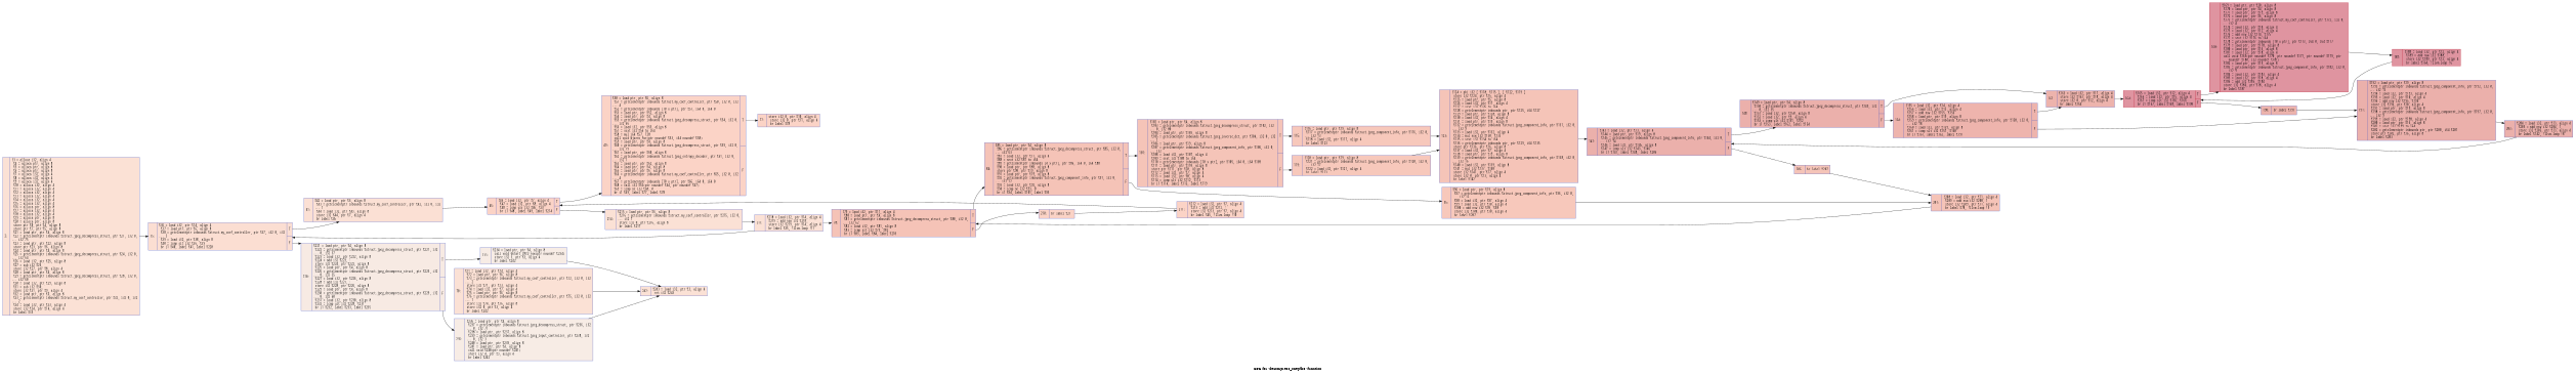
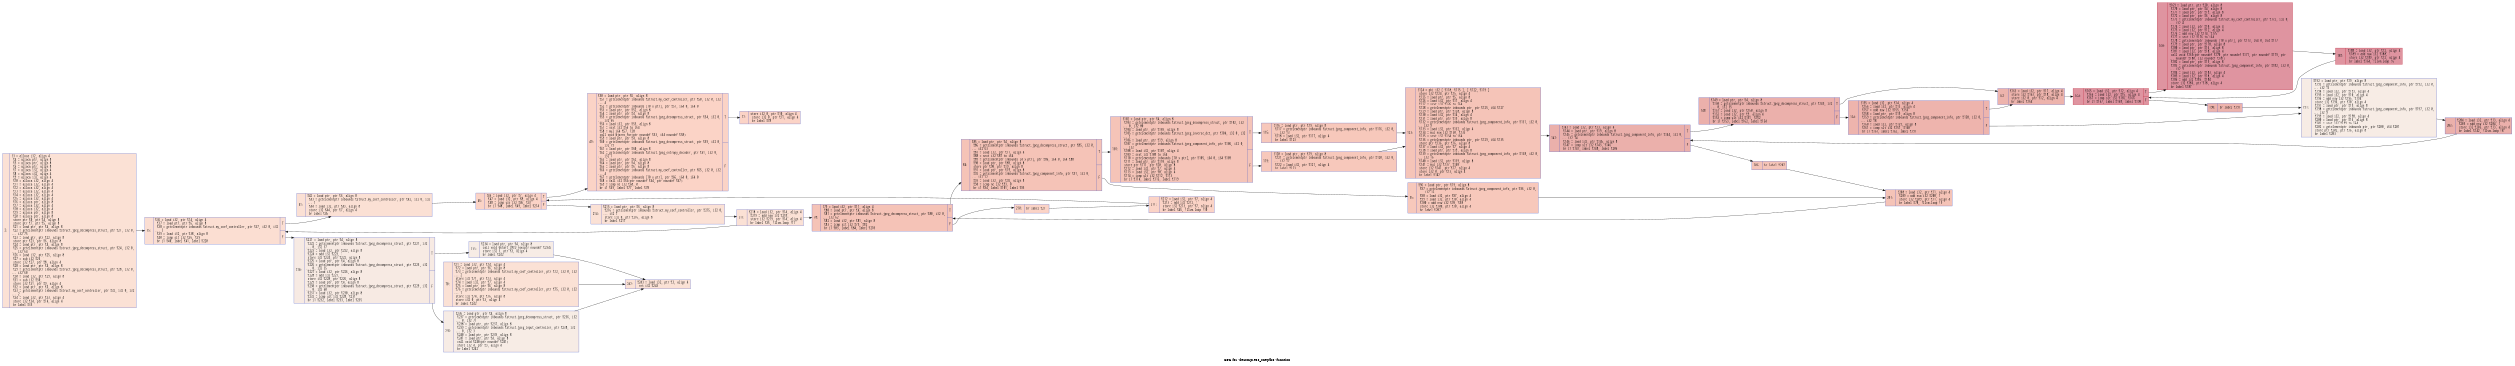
  digraph {
    label="CFG for 'decompress_onepass' function"
    rankdir=LR
    node [color="#3d50c3ff" fillcolor="#f7bca170" fontname=Courier shape=record style=filled]
    n1 [label="{2:\l|  %3 = alloca i32, align 4\l  %4 = alloca ptr, align 8\l  %5 = alloca ptr, align 8\l  %6 = alloca ptr, align 8\l  %7 = alloca i32, align 4\l  %8 = alloca i32, align 4\l  %9 = alloca i32, align 4\l  %10 = alloca i32, align 4\l  %11 = alloca i32, align 4\l  %12 = alloca i32, align 4\l  %13 = alloca i32, align 4\l  %14 = alloca i32, align 4\l  %15 = alloca i32, align 4\l  %16 = alloca ptr, align 8\l  %17 = alloca i32, align 4\l  %18 = alloca i32, align 4\l  %19 = alloca ptr, align 8\l  %20 = alloca ptr, align 8\l  store ptr %0, ptr %4, align 8\l  store ptr %1, ptr %5, align 8\l  %21 = load ptr, ptr %4, align 8\l  %22 = getelementptr inbounds %struct.jpeg_decompress_struct, ptr %21, i32 0,\l... i32 75\l  %23 = load ptr, ptr %22, align 8\l  store ptr %23, ptr %6, align 8\l  %24 = load ptr, ptr %4, align 8\l  %25 = getelementptr inbounds %struct.jpeg_decompress_struct, ptr %24, i32 0,\l... i32 64\l  %26 = load i32, ptr %25, align 8\l  %27 = sub i32 %26, 1\l  store i32 %27, ptr %8, align 4\l  %28 = load ptr, ptr %4, align 8\l  %29 = getelementptr inbounds %struct.jpeg_decompress_struct, ptr %28, i32 0,\l... i32 60\l  %30 = load i32, ptr %29, align 8\l  %31 = sub i32 %30, 1\l  store i32 %31, ptr %9, align 4\l  %32 = load ptr, ptr %6, align 8\l  %33 = getelementptr inbounds %struct.my_coef_controller, ptr %32, i32 0, i32\l... 2\l  %34 = load i32, ptr %33, align 4\l  store i32 %34, ptr %14, align 4\l  br label %35\l}"]
    n2 [fillcolor="#f7b59970" label="{35:\l|  %36 = load i32, ptr %14, align 4\l  %37 = load ptr, ptr %6, align 8\l  %38 = getelementptr inbounds %struct.my_coef_controller, ptr %37, i32 0, i32\l... 3\l  %39 = load i32, ptr %38, align 8\l  %40 = icmp slt i32 %36, %39\l  br i1 %40, label %41, label %220\l|{<s0>T|<s1>F}}"]
    n3 [fillcolor="#f7b99e70" label="{41:\l|  %42 = load ptr, ptr %6, align 8\l  %43 = getelementptr inbounds %struct.my_coef_controller, ptr %42, i32 0, i32\l... 1\l  %44 = load i32, ptr %43, align 8\l  store i32 %44, ptr %7, align 4\l  br label %45\l}"]
    n4 [fillcolor="#eed0c070" label="{220:\l|  %221 = load ptr, ptr %4, align 8\l  %222 = getelementptr inbounds %struct.jpeg_decompress_struct, ptr %221, i32\l... 0, i32 37\l  %223 = load i32, ptr %222, align 8\l  %224 = add i32 %223, 1\l  store i32 %224, ptr %222, align 8\l  %225 = load ptr, ptr %4, align 8\l  %226 = getelementptr inbounds %struct.jpeg_decompress_struct, ptr %225, i32\l... 0, i32 35\l  %227 = load i32, ptr %226, align 8\l  %228 = add i32 %227, 1\l  store i32 %228, ptr %226, align 8\l  %229 = load ptr, ptr %4, align 8\l  %230 = getelementptr inbounds %struct.jpeg_decompress_struct, ptr %229, i32\l... 0, i32 60\l  %231 = load i32, ptr %230, align 8\l  %232 = icmp ult i32 %228, %231\l  br i1 %232, label %233, label %235\l|{<s0>T|<s1>F}}"]
    n5 [fillcolor="#f59c7d70" label="{45:\l|  %46 = load i32, ptr %7, align 4\l  %47 = load i32, ptr %8, align 4\l  %48 = icmp ule i32 %46, %47\l  br i1 %48, label %49, label %214\l|{<s0>T|<s1>F}}"]
    n6 [fillcolor="#ecd3c570" label="{233:\l|  %234 = load ptr, ptr %4, align 8\l  call void @start_iMCU_row(ptr noundef %234)\l  store i32 3, ptr %3, align 4\l  br label %242\l}"]
    n7 [fillcolor="#ecd3c570" label="{235:\l|  %236 = load ptr, ptr %4, align 8\l  %237 = getelementptr inbounds %struct.jpeg_decompress_struct, ptr %236, i32\l... 0, i32 77\l  %238 = load ptr, ptr %237, align 8\l  %239 = getelementptr inbounds %struct.jpeg_input_controller, ptr %238, i32\l... 0, i32 3\l  %240 = load ptr, ptr %239, align 8\l  %241 = load ptr, ptr %4, align 8\l  call void %240(ptr noundef %241)\l  store i32 4, ptr %3, align 4\l  br label %242\l}"]
    n8 [fillcolor="#f59c7d70" label="{49:\l|  %50 = load ptr, ptr %6, align 8\l  %51 = getelementptr inbounds %struct.my_coef_controller, ptr %50, i32 0, i32\l... 4\l  %52 = getelementptr inbounds [10 x ptr], ptr %51, i64 0, i64 0\l  %53 = load ptr, ptr %52, align 8\l  %54 = load ptr, ptr %4, align 8\l  %55 = getelementptr inbounds %struct.jpeg_decompress_struct, ptr %54, i32 0,\l... i32 66\l  %56 = load i32, ptr %55, align 8\l  %57 = sext i32 %56 to i64\l  %58 = mul i64 %57, 128\l  call void @jzero_far(ptr noundef %53, i64 noundef %58)\l  %59 = load ptr, ptr %4, align 8\l  %60 = getelementptr inbounds %struct.jpeg_decompress_struct, ptr %59, i32 0,\l... i32 79\l  %61 = load ptr, ptr %60, align 8\l  %62 = getelementptr inbounds %struct.jpeg_entropy_decoder, ptr %61, i32 0,\l... i32 1\l  %63 = load ptr, ptr %62, align 8\l  %64 = load ptr, ptr %4, align 8\l  %65 = load ptr, ptr %6, align 8\l  %66 = getelementptr inbounds %struct.my_coef_controller, ptr %65, i32 0, i32\l... 4\l  %67 = getelementptr inbounds [10 x ptr], ptr %66, i64 0, i64 0\l  %68 = call i32 %63(ptr noundef %64, ptr noundef %67)\l  %69 = icmp ne i32 %68, 0\l  br i1 %69, label %77, label %70\l|{<s0>T|<s1>F}}"]
    n9 [label="{214:\l|  %215 = load ptr, ptr %6, align 8\l  %216 = getelementptr inbounds %struct.my_coef_controller, ptr %215, i32 0,\l... i32 1\l  store i32 0, ptr %216, align 8\l  br label %217\l}"]
    n10 [label="{242:\l|  %243 = load i32, ptr %3, align 4\l  ret i32 %243\l}"]
    n11 [fillcolor="#f59c7d70" label="{77:\l|  store i32 0, ptr %10, align 4\l  store i32 0, ptr %11, align 4\l  br label %78\l}"]
    n12 [label="{217:\l|  %218 = load i32, ptr %14, align 4\l  %219 = add nsw i32 %218, 1\l  store i32 %219, ptr %14, align 4\l  br label %35, !llvm.loop !11\l}"]
    n13 [label="{70:\l|  %71 = load i32, ptr %14, align 4\l  %72 = load ptr, ptr %6, align 8\l  %73 = getelementptr inbounds %struct.my_coef_controller, ptr %72, i32 0, i32\l... 2\l  store i32 %71, ptr %73, align 4\l  %74 = load i32, ptr %7, align 4\l  %75 = load ptr, ptr %6, align 8\l  %76 = getelementptr inbounds %struct.my_coef_controller, ptr %75, i32 0, i32\l... 1\l  store i32 %74, ptr %76, align 8\l  store i32 0, ptr %3, align 4\l  br label %242\l}"]
    n14 [fillcolor="#e8765c70" label="{78:\l|  %79 = load i32, ptr %11, align 4\l  %80 = load ptr, ptr %4, align 8\l  %81 = getelementptr inbounds %struct.jpeg_decompress_struct, ptr %80, i32 0,\l... i32 62\l  %82 = load i32, ptr %81, align 8\l  %83 = icmp slt i32 %79, %82\l  br i1 %83, label %84, label %210\l|{<s0>T|<s1>F}}"]
    n15 [fillcolor="#e8765c70" label="{84:\l|  %85 = load ptr, ptr %4, align 8\l  %86 = getelementptr inbounds %struct.jpeg_decompress_struct, ptr %85, i32 0,\l... i32 63\l  %87 = load i32, ptr %11, align 4\l  %88 = sext i32 %87 to i64\l  %89 = getelementptr inbounds [4 x ptr], ptr %86, i64 0, i64 %88\l  %90 = load ptr, ptr %89, align 8\l  store ptr %90, ptr %19, align 8\l  %91 = load ptr, ptr %19, align 8\l  %92 = getelementptr inbounds %struct.jpeg_component_info, ptr %91, i32 0,\l... i32 12\l  %93 = load i32, ptr %92, align 8\l  %94 = icmp ne i32 %93, 0\l  br i1 %94, label %101, label %95\l|{<s0>T|<s1>F}}"]
    n16 [fillcolor="#f59c7d70" label="{210:\l|  br label %211\l}"]
    n17 [fillcolor="#e97a5f70" label="{101:\l|  %102 = load ptr, ptr %4, align 8\l  %103 = getelementptr inbounds %struct.jpeg_decompress_struct, ptr %102, i32\l... 0, i32 80\l  %104 = load ptr, ptr %103, align 8\l  %105 = getelementptr inbounds %struct.jpeg_inverse_dct, ptr %104, i32 0, i32\l... 1\l  %106 = load ptr, ptr %19, align 8\l  %107 = getelementptr inbounds %struct.jpeg_component_info, ptr %106, i32 0,\l... i32 1\l  %108 = load i32, ptr %107, align 4\l  %109 = sext i32 %108 to i64\l  %110 = getelementptr inbounds [10 x ptr], ptr %105, i64 0, i64 %109\l  %111 = load ptr, ptr %110, align 8\l  store ptr %111, ptr %20, align 8\l  %112 = load i32, ptr %7, align 4\l  %113 = load i32, ptr %8, align 4\l  %114 = icmp ult i32 %112, %113\l  br i1 %114, label %115, label %119\l|{<s0>T|<s1>F}}"]
    n18 [fillcolor="#ed836670" label="{95:\l|  %96 = load ptr, ptr %19, align 8\l  %97 = getelementptr inbounds %struct.jpeg_component_info, ptr %96, i32 0,\l... i32 15\l  %98 = load i32, ptr %97, align 4\l  %99 = load i32, ptr %10, align 4\l  %100 = add nsw i32 %99, %98\l  store i32 %100, ptr %10, align 4\l  br label %207\l}"]
    n19 [fillcolor="#f59c7d70" label="{211:\l|  %212 = load i32, ptr %7, align 4\l  %213 = add i32 %212, 1\l  store i32 %213, ptr %7, align 4\l  br label %45, !llvm.loop !10\l}"]
    n20 [fillcolor="#ed836670" label="{115:\l|  %116 = load ptr, ptr %19, align 8\l  %117 = getelementptr inbounds %struct.jpeg_component_info, ptr %116, i32 0,\l... i32 13\l  %118 = load i32, ptr %117, align 4\l  br label %123\l}"]
    n21 [fillcolor="#ed836670" label="{119:\l|  %120 = load ptr, ptr %19, align 8\l  %121 = getelementptr inbounds %struct.jpeg_component_info, ptr %120, i32 0,\l... i32 17\l  %122 = load i32, ptr %121, align 4\l  br label %123\l}"]
    n22 [fillcolor="#e8765c70" label="{207:\l|  %208 = load i32, ptr %11, align 4\l  %209 = add nsw i32 %208, 1\l  store i32 %209, ptr %11, align 4\l  br label %78, !llvm.loop !9\l}"]
    n23 [fillcolor="#e97a5f70" label="{123:\l|  %124 = phi i32 [ %118, %115 ], [ %122, %119 ]\l  store i32 %124, ptr %15, align 4\l  %125 = load ptr, ptr %5, align 8\l  %126 = load i32, ptr %11, align 4\l  %127 = sext i32 %126 to i64\l  %128 = getelementptr inbounds ptr, ptr %125, i64 %127\l  %129 = load ptr, ptr %128, align 8\l  %130 = load i32, ptr %14, align 4\l  %131 = load ptr, ptr %19, align 8\l  %132 = getelementptr inbounds %struct.jpeg_component_info, ptr %131, i32 0,\l... i32 9\l  %133 = load i32, ptr %132, align 4\l  %134 = mul nsw i32 %130, %133\l  %135 = sext i32 %134 to i64\l  %136 = getelementptr inbounds ptr, ptr %129, i64 %135\l  store ptr %136, ptr %16, align 8\l  %137 = load i32, ptr %7, align 4\l  %138 = load ptr, ptr %19, align 8\l  %139 = getelementptr inbounds %struct.jpeg_component_info, ptr %138, i32 0,\l... i32 16\l  %140 = load i32, ptr %139, align 8\l  %141 = mul i32 %137, %140\l  store i32 %141, ptr %17, align 4\l  store i32 0, ptr %13, align 4\l  br label %142\l}"]
    n24 [fillcolor="#d24b4070" label="{142:\l|  %143 = load i32, ptr %13, align 4\l  %144 = load ptr, ptr %19, align 8\l  %145 = getelementptr inbounds %struct.jpeg_component_info, ptr %144, i32 0,\l... i32 14\l  %146 = load i32, ptr %145, align 8\l  %147 = icmp slt i32 %143, %146\l  br i1 %147, label %148, label %206\l|{<s0>T|<s1>F}}"]
    n25 [fillcolor="#d24b4070" label="{148:\l|  %149 = load ptr, ptr %4, align 8\l  %150 = getelementptr inbounds %struct.jpeg_decompress_struct, ptr %149, i32\l... 0, i32 35\l  %151 = load i32, ptr %150, align 8\l  %152 = load i32, ptr %9, align 4\l  %153 = icmp ult i32 %151, %152\l  br i1 %153, label %162, label %154\l|{<s0>T|<s1>F}}"]
    n26 [fillcolor="#e97a5f70" label="{206:\l|  br label %207\l}"]
    n27 [fillcolor="#d6524470" label="{162:\l|  %163 = load i32, ptr %17, align 4\l  store i32 %163, ptr %18, align 4\l  store i32 0, ptr %12, align 4\l  br label %164\l}"]
    n28 [fillcolor="#d8564670" label="{154:\l|  %155 = load i32, ptr %14, align 4\l  %156 = load i32, ptr %13, align 4\l  %157 = add nsw i32 %155, %156\l  %158 = load ptr, ptr %19, align 8\l  %159 = getelementptr inbounds %struct.jpeg_component_info, ptr %158, i32 0,\l... i32 18\l  %160 = load i32, ptr %159, align 8\l  %161 = icmp slt i32 %157, %160\l  br i1 %161, label %162, label %191\l|{<s0>T|<s1>F}}"]
    n29 [color="#b70d28ff" fillcolor="#b70d2870" label="{164:\l|  %165 = load i32, ptr %12, align 4\l  %166 = load i32, ptr %15, align 4\l  %167 = icmp slt i32 %165, %166\l  br i1 %167, label %168, label %190\l|{<s0>T|<s1>F}}"]
-   n30 [fillcolor="#d24b4070" label="{191:\l|  %192 = load ptr, ptr %19, align 8\l  %193 = getelementptr inbounds %struct.jpeg_component_info, ptr %192, i32 0,\l... i32 13\l  %194 = load i32, ptr %193, align 4\l  %195 = load i32, ptr %10, align 4\l  %196 = add nsw i32 %195, %194\l  store i32 %196, ptr %10, align 4\l  %197 = load ptr, ptr %19, align 8\l  %198 = getelementptr inbounds %struct.jpeg_component_info, ptr %197, i32 0,\l... i32 9\l  %199 = load i32, ptr %198, align 4\l  %200 = load ptr, ptr %16, align 8\l  %201 = sext i32 %199 to i64\l  %202 = getelementptr inbounds ptr, ptr %200, i64 %201\l  store ptr %202, ptr %16, align 8\l  br label %203\l}"]
+   n30 [fillcolor="#ecd3c570" label="{191:\l|  %192 = load ptr, ptr %19, align 8\l  %193 = getelementptr inbounds %struct.jpeg_component_info, ptr %192, i32 0,\l... i32 13\l  %194 = load i32, ptr %193, align 4\l  %195 = load i32, ptr %10, align 4\l  %196 = add nsw i32 %195, %194\l  store i32 %196, ptr %10, align 4\l  %197 = load ptr, ptr %19, align 8\l  %198 = getelementptr inbounds %struct.jpeg_component_info, ptr %197, i32 0,\l... i32 9\l  %199 = load i32, ptr %198, align 4\l  %200 = load ptr, ptr %16, align 8\l  %201 = sext i32 %199 to i64\l  %202 = getelementptr inbounds ptr, ptr %200, i64 %201\l  store ptr %202, ptr %16, align 8\l  br label %203\l}"]
    n31 [color="#b70d28ff" fillcolor="#b70d2870" label="{168:\l|  %169 = load ptr, ptr %20, align 8\l  %170 = load ptr, ptr %4, align 8\l  %171 = load ptr, ptr %19, align 8\l  %172 = load ptr, ptr %6, align 8\l  %173 = getelementptr inbounds %struct.my_coef_controller, ptr %172, i32 0,\l... i32 4\l  %174 = load i32, ptr %10, align 4\l  %175 = load i32, ptr %12, align 4\l  %176 = add nsw i32 %174, %175\l  %177 = sext i32 %176 to i64\l  %178 = getelementptr inbounds [10 x ptr], ptr %173, i64 0, i64 %177\l  %179 = load ptr, ptr %178, align 8\l  %180 = load ptr, ptr %16, align 8\l  %181 = load i32, ptr %18, align 4\l  call void %169(ptr noundef %170, ptr noundef %171, ptr noundef %179, ptr\l... noundef %180, i32 noundef %181)\l  %182 = load ptr, ptr %19, align 8\l  %183 = getelementptr inbounds %struct.jpeg_component_info, ptr %182, i32 0,\l... i32 9\l  %184 = load i32, ptr %183, align 4\l  %185 = load i32, ptr %18, align 4\l  %186 = add i32 %185, %184\l  store i32 %186, ptr %18, align 4\l  br label %187\l}"]
    n32 [fillcolor="#d6524470" label="{190:\l|  br label %191\l}"]
    n33 [fillcolor="#d24b4070" label="{203:\l|  %204 = load i32, ptr %13, align 4\l  %205 = add nsw i32 %204, 1\l  store i32 %205, ptr %13, align 4\l  br label %142, !llvm.loop !8\l}"]
    n34 [color="#b70d28ff" fillcolor="#b70d2870" label="{187:\l|  %188 = load i32, ptr %12, align 4\l  %189 = add nsw i32 %188, 1\l  store i32 %189, ptr %12, align 4\l  br label %164, !llvm.loop !6\l}"]
    n1 -> n2
    n2 -> n3 [tailport=s0]
    n2 -> n4 [tailport=s1]
    n3 -> n5
    n4 -> n6 [tailport=s0]
    n4 -> n7 [tailport=s1]
    n5 -> n8 [tailport=s0]
    n5 -> n9 [tailport=s1]
    n6 -> n10
    n7 -> n10
    n8 -> n11 [tailport=s0]
    n9 -> n12
    n12 -> n2
    n12 -> n14
    n13 -> n10
    n14 -> n15 [tailport=s0]
    n14 -> n16 [tailport=s1]
    n15 -> n17 [tailport=s0]
    n15 -> n18 [tailport=s1]
    n16 -> n19
    n17 -> n20 [tailport=s0]
    n17 -> n21 [tailport=s1]
    n18 -> n22
    n19 -> n5
    n20 -> n23
    n21 -> n23
    n22 -> n14
    n23 -> n24
    n24 -> n25 [tailport=s0]
    n24 -> n26 [tailport=s1]
    n25 -> n27 [tailport=s0]
    n25 -> n28 [tailport=s1]
    n26 -> n22
    n27 -> n29
    n28 -> n27 [tailport=s0]
    n28 -> n30 [tailport=s1]
    n29 -> n31 [tailport=s0]
    n29 -> n32 [tailport=s1]
    n30 -> n33
    n31 -> n34
    n32 -> n30
    n33 -> n24
    n34 -> n29
  }
